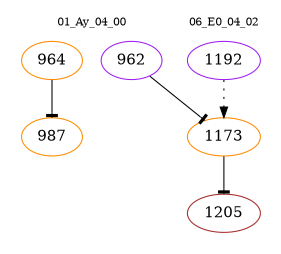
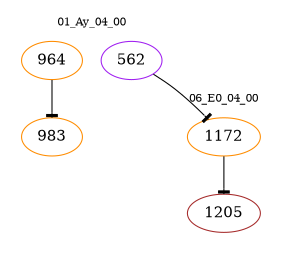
  digraph {
    node [color=darkorange]
    edge [arrowhead=tee color=black style=solid]
-   n1 [color=purple label=962]
+   n1 [color=purple label=562]
    n2 [label=964]
-   n3 [label=987]
-   n4 [color=purple label=1192]
-   n5 [label=1173]
+   n3 [label=983]
+   n5 [label=1172]
    n6 [color=brown label=1205]
    subgraph cluster_1 {
      color=white
      fontsize=10
      label="01_Ay_04_00"
      n1
      n2
      n3
    }
    subgraph cluster_2 {
      color=white
      fontsize=10
-     label="06_E0_04_02"
-     n4
+     label="06_E0_04_00"
      n5
      n6
    }
    n1 -> n5
    n2 -> n3
-   n4 -> n5 [arrowhead=normal style=dotted]
    n5 -> n6
  }
